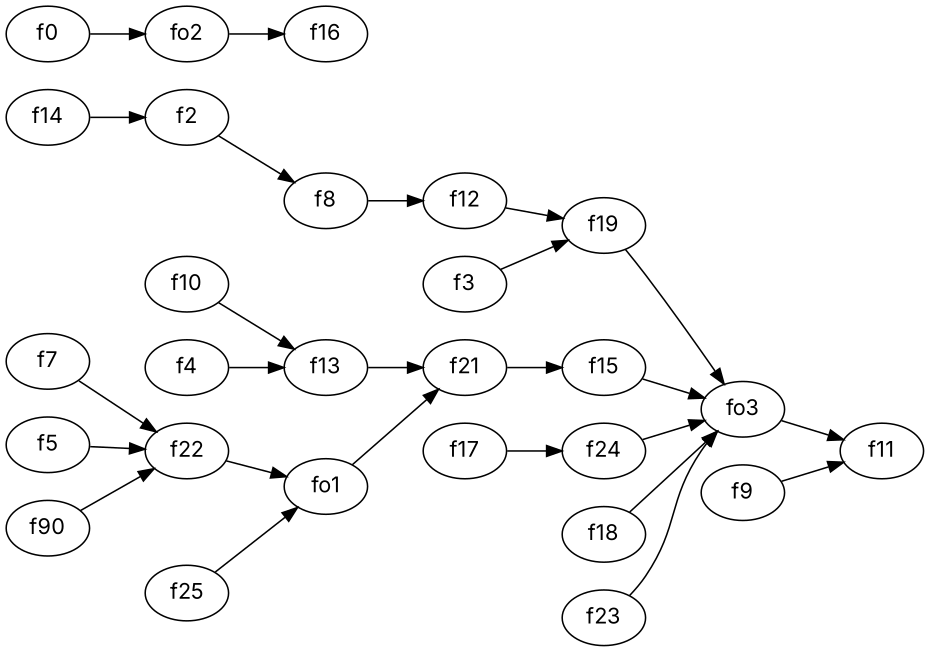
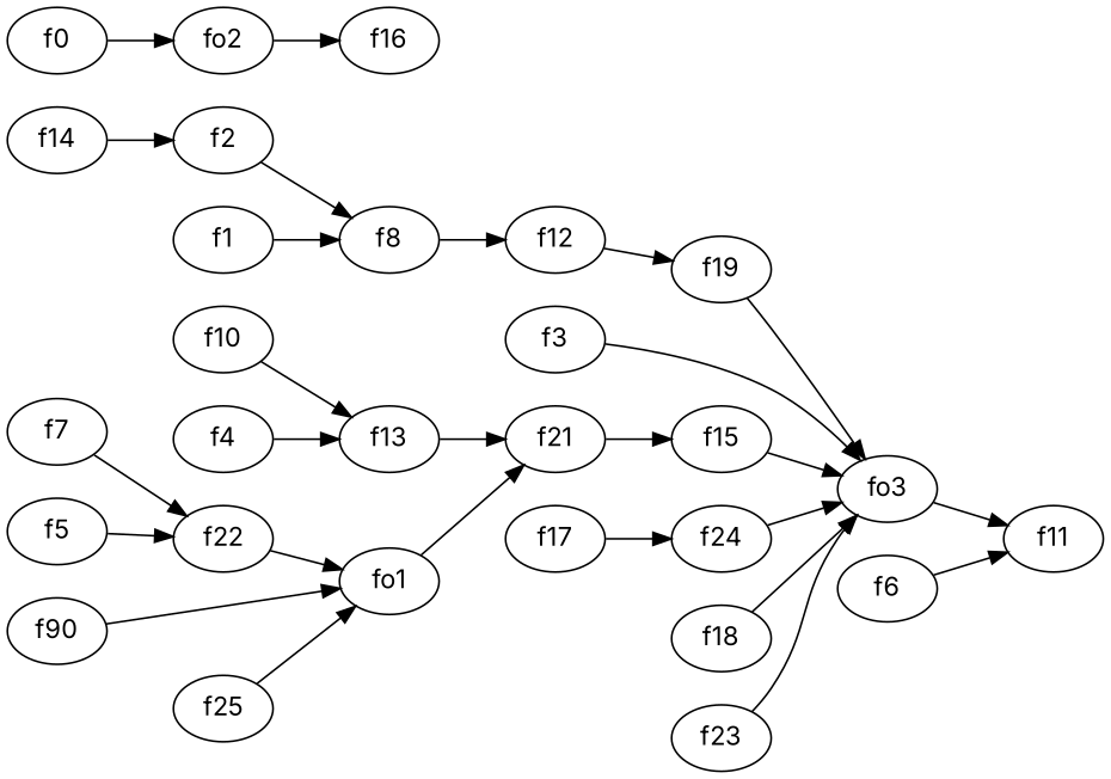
  strict digraph {
    fontname=Inter
    rankdir=LR
    node [fontname=Inter]
    edge [fontname=Inter weight=2]
+   f1
    f8
    f12
    f2
    f3
    fo3
    f11
    f4
    f13
    f21
    f5
    f22
    fo1
    n14 [label=f0]
    fo2
    f16
    f7
    f19
-   f9
+   f9 [label=f6]
    f10
    f15
    f14
    f17
    f24
    f18
    n26 [label=f90]
    f23
    f25
+   f1 -> f8
    f8 -> f12
    f12 -> f19
    f2 -> f8
-   f3 -> f19
+   f3 -> fo3
    fo3 -> f11
    f4 -> f13
    f13 -> f21
    f21 -> f15
    f5 -> f22
    f22 -> fo1
    fo1 -> f21
    n14 -> fo2
    fo2 -> f16
    f7 -> f22
    f19 -> fo3
    f9 -> f11
    f10 -> f13
    f15 -> fo3
    f14 -> f2
    f17 -> f24
    f24 -> fo3
    f18 -> fo3
-   n26 -> f22
+   n26 -> fo1
    f23 -> fo3
    f25 -> fo1
  }
